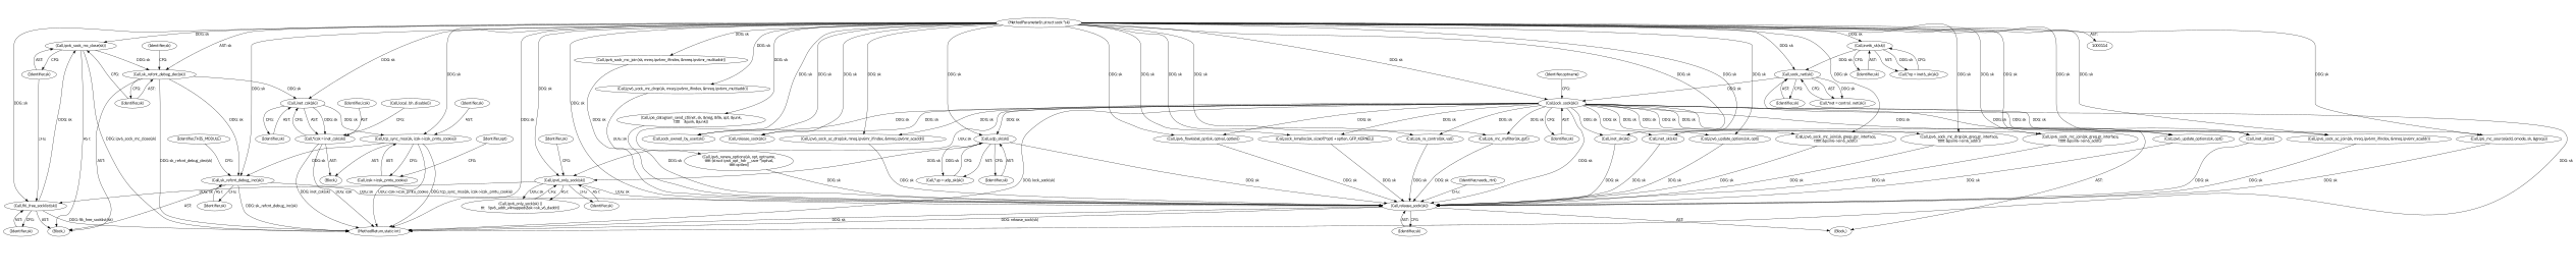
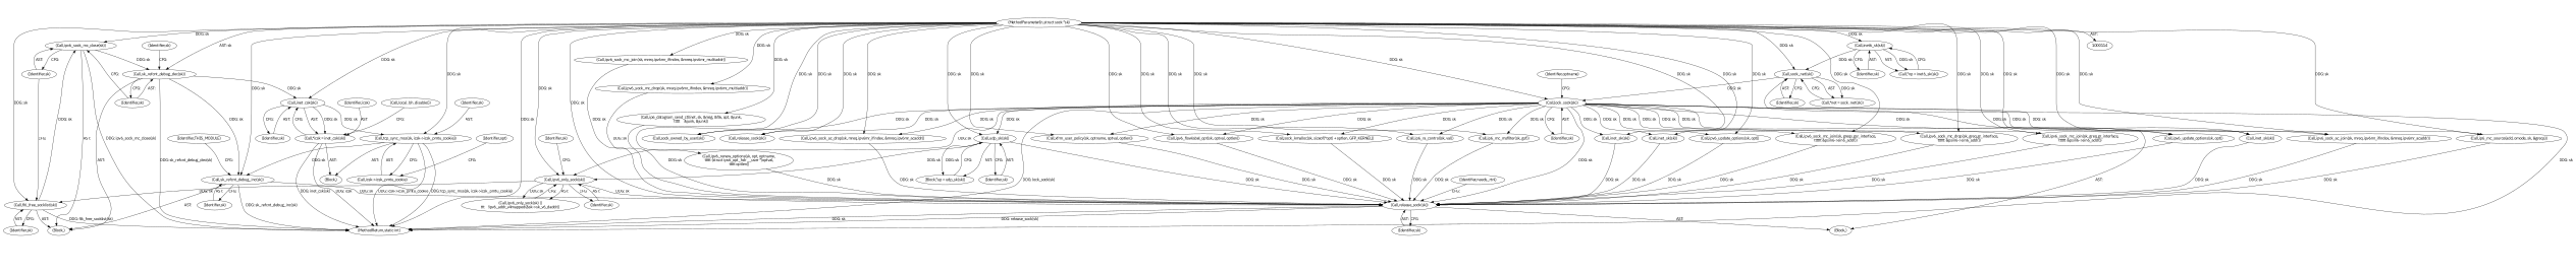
  digraph {
    fontname="IBM Plex Sans"
    node [fontname="IBM Plex Sans"]
    edge [fontname="IBM Plex Sans"]
    n1 [label="(Call,ipv6_sock_mc_close(sk))"]
    n2 [label="(Call,sk_refcnt_debug_dec(sk))"]
    n3 [label="(MethodReturn,static int)"]
    n4 [label="(Identifier,sk)"]
    n5 [label="(Block,)"]
    n6 [label="(Call,inet_csk(sk))"]
    n7 [label="(Call,sk_refcnt_debug_inc(sk))"]
    n8 [label="(Identifier,sk)"]
    n9 [label="(Call,fl6_free_socklist(sk))"]
    n10 [label="(Identifier,sk)"]
    n11 [label="(Call,ipv6_only_sock(sk))"]
    n12 [label="(Call,release_sock(sk))"]
    n13 [label="(Call,ipv6_only_sock(sk) ||\n\t\t\t    !ipv6_addr_v4mapped(&sk->sk_v6_daddr))"]
    n14 [label="(Identifier,sk)"]
    n15 [label="(Block,)"]
    n16 [label="(Identifier,sk)"]
    n17 [label="(Call,lock_sock(sk))"]
    n18 [label="(Call,udp_sk(sk))"]
    n19 [label="(Call,ipv6_sock_ac_drop(sk, mreq.ipv6mr_ifindex, &mreq.ipv6mr_acaddr))"]
+   n20 [label="(Call,xfrm_user_policy(sk, optname, optval, optlen))"]
    n21 [label="(Call,ipv6_flowlabel_opt(sk, optval, optlen))"]
    n22 [label="(Call,sock_kmalloc(sk, sizeof(*opt) + optlen, GFP_KERNEL))"]
    n23 [label="(Call,ip6_ra_control(sk, val))"]
    n24 [label="(Call,ipv6_sock_mc_drop(sk, greq.gr_interface,\n\t\t\t\t\t\t &psin6->sin6_addr))"]
    n25 [label="(Call,ipv6_update_options(sk, opt))"]
    n26 [label="(Call,inet_sk(sk))"]
    n27 [label="(Call,sock_owned_by_user(sk))"]
    n28 [label="(Call,ipv6_sock_mc_join(sk, greq.gr_interface,\n\t\t\t\t\t\t &psin6->sin6_addr))"]
    n29 [label="(Call,ipv6_sock_ac_join(sk, mreq.ipv6mr_ifindex, &mreq.ipv6mr_acaddr))"]
    n30 [label="(Call,ip6_mc_source(add, omode, sk, &greqs))"]
    n31 [label="(Call,ip6_mc_msfilter(sk, gsf))"]
    n32 [label="(Call,inet_sk(sk))"]
    n33 [label="(Call,ipv6_update_options(sk, opt))"]
    n34 [label="(Call,ipv6_sock_mc_join(sk, greqs.gsr_interface,\n\t\t\t\t\t\t &psin6->sin6_addr))"]
    n35 [label="(Call,release_sock(sk))"]
    n36 [label="(Identifier,sk)"]
    n37 [label="(Call,inet_sk(sk))"]
    n38 [label="(Identifier,sk)"]
-   n39 [label="(Call,*up = udp_sk(sk))"]
+   n39 [label="(Block,*up = udp_sk(sk))"]
    n40 [label="(Call,sock_net(sk))"]
    n41 [label="(Identifier,sk)"]
-   n42 [label="(Call,*net = control_net(sk))"]
+   n42 [label="(Call,*net = sock_net(sk))"]
    n43 [label="(Call,inet6_sk(sk))"]
    n44 [label="(Identifier,sk)"]
    n45 [label="(Call,*np = inet6_sk(sk))"]
    n46 [label="(MethodParameterIn,struct sock *sk)"]
    n47 [label="(Call,tcp_sync_mss(sk, icsk->icsk_pmtu_cookie))"]
    n48 [label="(Call,ipv6_sock_mc_join(sk, mreq.ipv6mr_ifindex, &mreq.ipv6mr_multiaddr))"]
    n49 [label="(Call,ipv6_sock_mc_drop(sk, mreq.ipv6mr_ifindex, &mreq.ipv6mr_multiaddr))"]
    n50 [label="(Call,ip6_datagram_send_ctl(net, sk, &msg, &fl6, opt, &junk,\n\t\t\t\t\t     &junk, &junk))"]
    n51 [label="(Call,ipv6_renew_options(sk, opt, optname,\n \t\t\t\t\t (struct ipv6_opt_hdr __user *)optval,\n \t\t\t\t\t optlen))"]
    1000114
    n53 [label="(Call,*icsk = inet_csk(sk))"]
    n54 [label="(Identifier,sk)"]
    n55 [label="(Block,)"]
    n56 [label="(Call,icsk->icsk_pmtu_cookie)"]
    n57 [label="(Identifier,sk)"]
    n58 [label="(Identifier,sk)"]
    n59 [label="(Call,local_bh_disable())"]
    n60 [label="(Identifier,needs_rtnl)"]
    n61 [label="(Identifier,optname)"]
    n62 [label="(Identifier,opt)"]
    n63 [label="(Identifier,icsk)"]
    n64 [label="(Identifier,sk)"]
    n65 [label="(Identifier,sk)"]
    n66 [label="(Identifier,THIS_MODULE)"]
    n1 -> n2 [label="DDG: sk"]
    n1 -> n3 [label="DDG: ipv6_sock_mc_close(sk)"]
    n1 -> n4 [label="CFG: "]
    n1 -> n5 [label="AST: "]
    n2 -> n3 [label="DDG: sk_refcnt_debug_dec(sk)"]
    n2 -> n5 [label="AST: "]
    n2 -> n6 [label="DDG: sk"]
    n2 -> n7 [label="DDG: sk"]
    n2 -> n8 [label="CFG: "]
    n4 -> n1 [label="AST: "]
    n4 -> n9 [label="CFG: "]
    n6 -> n47 [label="DDG: sk"]
    n6 -> n53 [label="AST: "]
    n6 -> n53 [label="DDG: sk"]
    n6 -> n54 [label="CFG: "]
    n7 -> n3 [label="DDG: sk_refcnt_debug_inc(sk)"]
    n7 -> n5 [label="AST: "]
    n7 -> n12 [label="DDG: sk"]
    n7 -> n57 [label="CFG: "]
    n8 -> n1 [label="CFG: "]
    n8 -> n2 [label="AST: "]
    n9 -> n1 [label="DDG: sk"]
    n9 -> n3 [label="DDG: fl6_free_socklist(sk)"]
    n9 -> n5 [label="AST: "]
    n9 -> n10 [label="CFG: "]
    n10 -> n9 [label="AST: "]
    n11 -> n9 [label="DDG: sk"]
    n11 -> n12 [label="DDG: sk"]
    n11 -> n13 [label="AST: "]
    n11 -> n13 [label="DDG: sk"]
    n11 -> n14 [label="CFG: "]
    n12 -> n3 [label="DDG: release_sock(sk)"]
    n12 -> n3 [label="DDG: sk"]
    n12 -> n15 [label="AST: "]
    n12 -> n16 [label="CFG: "]
    n13 -> n11 [label="CFG: "]
    n14 -> n11 [label="AST: "]
    n16 -> n12 [label="AST: "]
    n17 -> n3 [label="DDG: lock_sock(sk)"]
    n17 -> n11 [label="DDG: sk"]
    n17 -> n12 [label="DDG: sk"]
    n17 -> n15 [label="AST: "]
    n17 -> n18 [label="DDG: sk"]
    n17 -> n19 [label="DDG: sk"]
+   n17 -> n20 [label="DDG: sk"]
    n17 -> n21 [label="DDG: sk"]
    n17 -> n22 [label="DDG: sk"]
    n17 -> n23 [label="DDG: sk"]
    n17 -> n24 [label="DDG: sk"]
    n17 -> n25 [label="DDG: sk"]
    n17 -> n26 [label="DDG: sk"]
    n17 -> n27 [label="DDG: sk"]
    n17 -> n28 [label="DDG: sk"]
    n17 -> n29 [label="DDG: sk"]
    n17 -> n30 [label="DDG: sk"]
    n17 -> n31 [label="DDG: sk"]
    n17 -> n32 [label="DDG: sk"]
    n17 -> n33 [label="DDG: sk"]
    n17 -> n34 [label="DDG: sk"]
    n17 -> n35 [label="DDG: sk"]
    n17 -> n36 [label="CFG: "]
    n17 -> n37 [label="DDG: sk"]
    n18 -> n11 [label="DDG: sk"]
    n18 -> n12 [label="DDG: sk"]
    n18 -> n38 [label="CFG: "]
    n18 -> n39 [label="AST: "]
    n18 -> n39 [label="DDG: sk"]
    n19 -> n12 [label="DDG: sk"]
+   n20 -> n12 [label="DDG: sk"]
    n21 -> n12 [label="DDG: sk"]
    n22 -> n12 [label="DDG: sk"]
    n23 -> n12 [label="DDG: sk"]
    n24 -> n12 [label="DDG: sk"]
    n25 -> n12 [label="DDG: sk"]
    n26 -> n12 [label="DDG: sk"]
    n28 -> n12 [label="DDG: sk"]
    n29 -> n12 [label="DDG: sk"]
    n30 -> n12 [label="DDG: sk"]
    n31 -> n12 [label="DDG: sk"]
    n32 -> n12 [label="DDG: sk"]
    n33 -> n12 [label="DDG: sk"]
    n34 -> n12 [label="DDG: sk"]
    n36 -> n17 [label="AST: "]
    n37 -> n12 [label="DDG: sk"]
    n38 -> n18 [label="AST: "]
    n39 -> n18 [label="CFG: "]
    n40 -> n3 [label="DDG: sk"]
    n40 -> n17 [label="DDG: sk"]
    n40 -> n41 [label="CFG: "]
    n40 -> n42 [label="AST: "]
    n40 -> n42 [label="DDG: sk"]
    n41 -> n40 [label="AST: "]
    n42 -> n40 [label="CFG: "]
    n43 -> n40 [label="DDG: sk"]
    n43 -> n44 [label="CFG: "]
    n43 -> n45 [label="AST: "]
    n43 -> n45 [label="DDG: sk"]
    n44 -> n43 [label="AST: "]
    n45 -> n43 [label="CFG: "]
    n46 -> n1 [label="DDG: sk"]
    n46 -> n2 [label="AST: sk"]
    n46 -> n3 [label="DDG: sk"]
    n46 -> n6 [label="DDG: sk"]
    n46 -> n7 [label="DDG: sk"]
    n46 -> n9 [label="DDG: sk"]
    n46 -> n11 [label="DDG: sk"]
    n46 -> n12 [label="DDG: sk"]
    n46 -> n17 [label="DDG: sk"]
    n46 -> n18 [label="DDG: sk"]
    n46 -> n19 [label="DDG: sk"]
+   n46 -> n20 [label="DDG: sk"]
    n46 -> n21 [label="DDG: sk"]
    n46 -> n22 [label="DDG: sk"]
    n46 -> n23 [label="DDG: sk"]
    n46 -> n24 [label="DDG: sk"]
    n46 -> n25 [label="DDG: sk"]
    n46 -> n26 [label="DDG: sk"]
    n46 -> n27 [label="DDG: sk"]
    n46 -> n28 [label="DDG: sk"]
    n46 -> n29 [label="DDG: sk"]
    n46 -> n30 [label="DDG: sk"]
    n46 -> n31 [label="DDG: sk"]
    n46 -> n32 [label="DDG: sk"]
    n46 -> n33 [label="DDG: sk"]
    n46 -> n34 [label="DDG: sk"]
    n46 -> n35 [label="DDG: sk"]
    n46 -> n37 [label="DDG: sk"]
    n46 -> n40 [label="DDG: sk"]
    n46 -> n43 [label="DDG: sk"]
    n46 -> n47 [label="DDG: sk"]
    n46 -> n48 [label="DDG: sk"]
    n46 -> n49 [label="DDG: sk"]
    n46 -> n50 [label="DDG: sk"]
    n46 -> n51 [label="DDG: sk"]
    n46 -> 1000114 [label="AST: "]
    n47 -> n3 [label="DDG: tcp_sync_mss(sk, icsk->icsk_pmtu_cookie)"]
    n47 -> n3 [label="DDG: icsk->icsk_pmtu_cookie"]
    n47 -> n7 [label="DDG: sk"]
    n47 -> n55 [label="AST: "]
    n47 -> n56 [label="CFG: "]
    n48 -> n12 [label="DDG: sk"]
    n49 -> n12 [label="DDG: sk"]
    n50 -> n12 [label="DDG: sk"]
    n51 -> n12 [label="DDG: sk"]
    n53 -> n3 [label="DDG: icsk"]
    n53 -> n3 [label="DDG: inet_csk(sk)"]
    n53 -> n6 [label="CFG: "]
    n53 -> n55 [label="AST: "]
    n54 -> n6 [label="AST: "]
    n56 -> n47 [label="AST: "]
    n57 -> n7 [label="AST: "]
    n58 -> n2 [label="CFG: "]
    n59 -> n53 [label="CFG: "]
    n60 -> n12 [label="CFG: "]
    n61 -> n17 [label="CFG: "]
    n62 -> n56 [label="CFG: "]
    n63 -> n53 [label="AST: "]
    n64 -> n47 [label="AST: "]
    n65 -> n11 [label="CFG: "]
    n66 -> n7 [label="CFG: "]
  }
